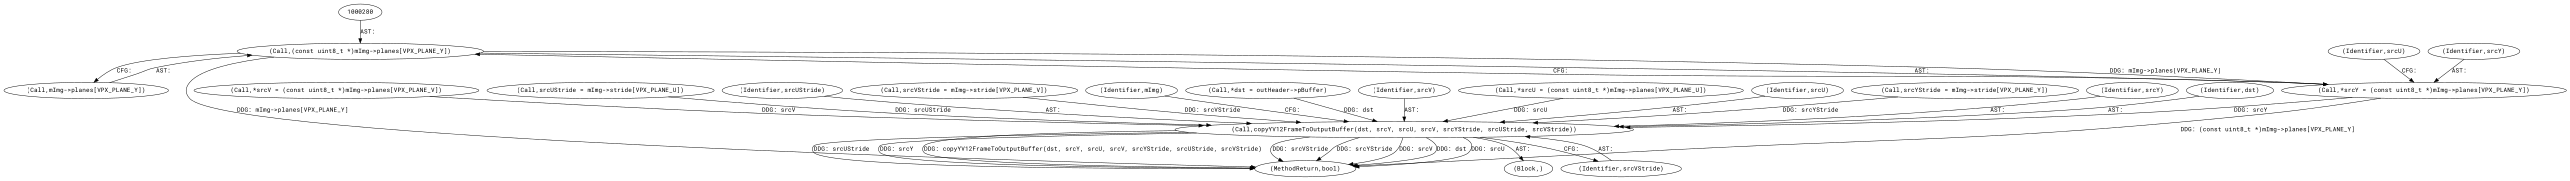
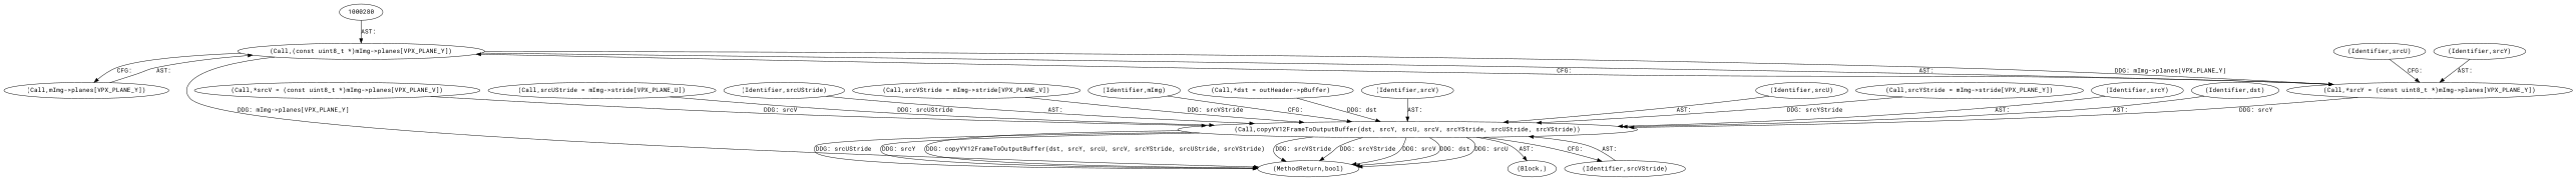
  digraph {
    fontname="Roboto Mono"
    node [fontname="Roboto Mono"]
    edge [fontname="Roboto Mono"]
    n1 [label="(Call,(const uint8_t *)mImg->planes[VPX_PLANE_Y])"]
    n2 [label="(Call,*srcY = (const uint8_t *)mImg->planes[VPX_PLANE_Y])"]
    n3 [label="(Call,mImg->planes[VPX_PLANE_Y])"]
    n4 [label="(MethodReturn,bool)"]
    n5 [label="(Call,copyYV12FrameToOutputBuffer(dst, srcY, srcU, srcV, srcYStride, srcUStride, srcVStride))"]
    n6 [label="(Block,)"]
    n7 [label="(Identifier,srcVStride)"]
    n8 [label="(Call,*srcV = (const uint8_t *)mImg->planes[VPX_PLANE_V])"]
    n9 [label="(Call,srcUStride = mImg->stride[VPX_PLANE_U])"]
    n10 [label="(Identifier,srcUStride)"]
    n11 [label="(Call,srcVStride = mImg->stride[VPX_PLANE_V])"]
    n12 [label="(Identifier,mImg)"]
    n13 [label="(Call,*dst = outHeader->pBuffer)"]
    n14 [label="(Identifier,srcV)"]
-   n15 [label="(Call,*srcU = (const uint8_t *)mImg->planes[VPX_PLANE_U])"]
    n16 [label="(Identifier,srcU)"]
    n17 [label="(Identifier,srcU)"]
    n18 [label="(Identifier,srcY)"]
    n19 [label="(Call,srcYStride = mImg->stride[VPX_PLANE_Y])"]
    n20 [label="(Identifier,srcY)"]
    n21 [label="(Identifier,dst)"]
    1000280
    n1 -> n2 [label="AST: "]
    n1 -> n2 [label="DDG: mImg->planes[VPX_PLANE_Y]"]
    n1 -> n3 [label="CFG: "]
    n1 -> n4 [label="DDG: mImg->planes[VPX_PLANE_Y]"]
    n2 -> n1 [label="CFG: "]
-   n2 -> n4 [label="DDG: (const uint8_t *)mImg->planes[VPX_PLANE_Y]"]
    n2 -> n5 [label="DDG: srcY"]
    n3 -> n1 [label="AST: "]
    n5 -> n4 [label="DDG: srcV"]
    n5 -> n4 [label="DDG: dst"]
    n5 -> n4 [label="DDG: srcU"]
    n5 -> n4 [label="DDG: srcUStride"]
    n5 -> n4 [label="DDG: srcY"]
    n5 -> n4 [label="DDG: copyYV12FrameToOutputBuffer(dst, srcY, srcU, srcV, srcYStride, srcUStride, srcVStride)"]
    n5 -> n4 [label="DDG: srcVStride"]
    n5 -> n4 [label="DDG: srcYStride"]
    n5 -> n6 [label="AST: "]
    n5 -> n7 [label="CFG: "]
    n7 -> n5 [label="AST: "]
    n8 -> n5 [label="DDG: srcV"]
    n9 -> n5 [label="DDG: srcUStride"]
    n10 -> n5 [label="AST: "]
    n11 -> n5 [label="DDG: srcVStride"]
    n12 -> n5 [label="CFG: "]
    n13 -> n5 [label="DDG: dst"]
    n14 -> n5 [label="AST: "]
-   n15 -> n5 [label="DDG: srcU"]
    n16 -> n5 [label="AST: "]
    n17 -> n2 [label="CFG: "]
    n18 -> n2 [label="AST: "]
    n19 -> n5 [label="DDG: srcYStride"]
    n20 -> n5 [label="AST: "]
    n21 -> n5 [label="AST: "]
    1000280 -> n1 [label="AST: "]
  }
